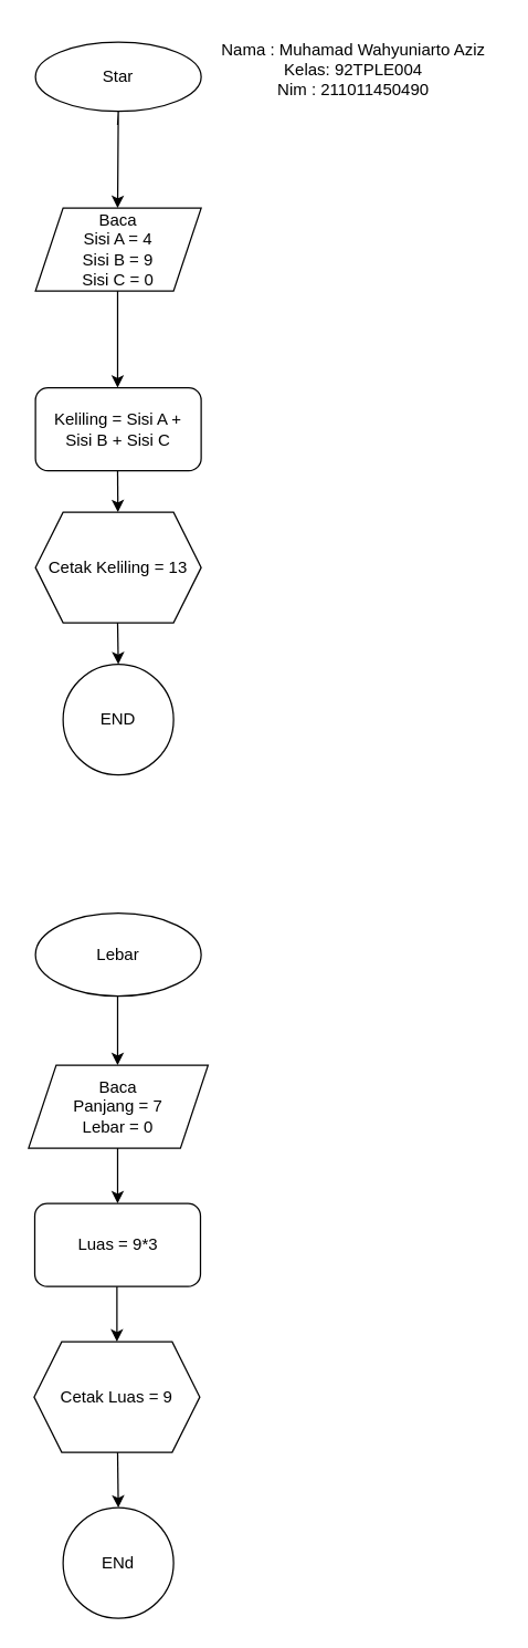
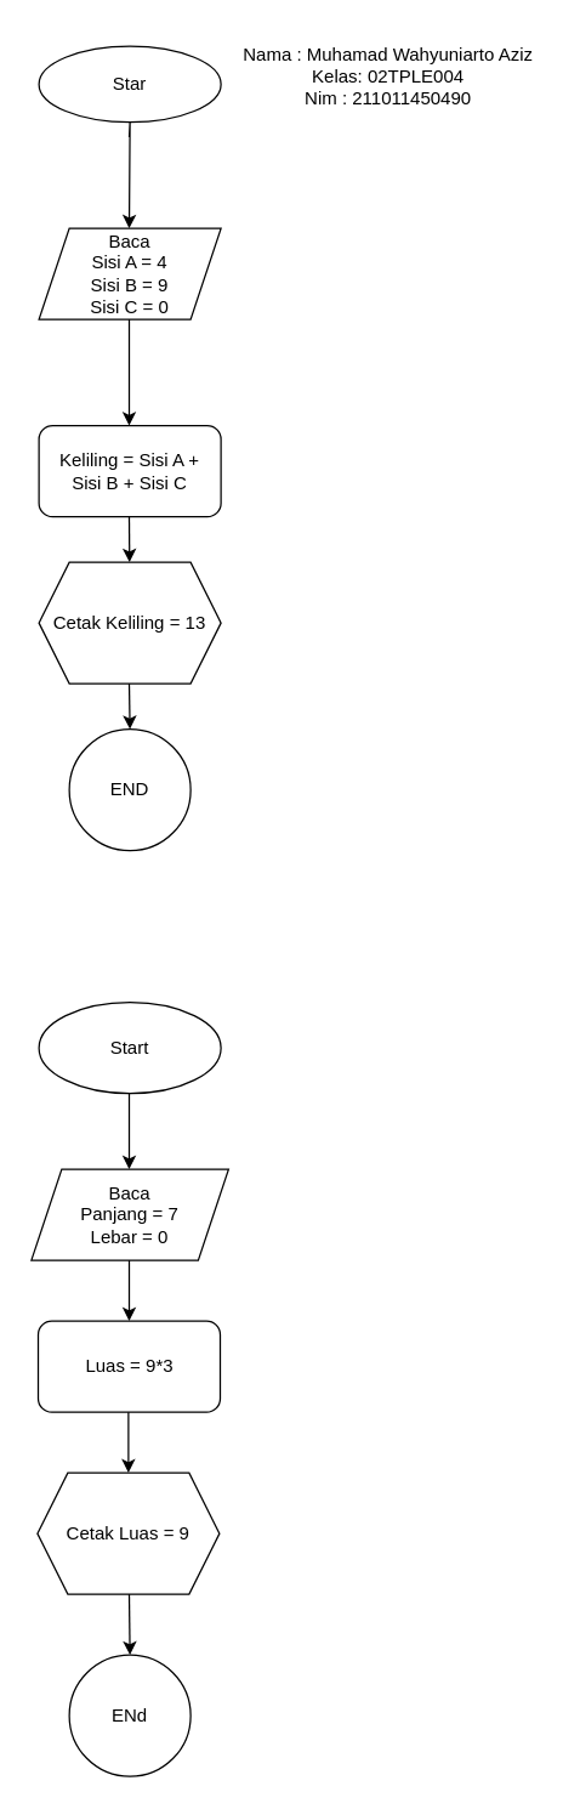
  <mxCell id="0" />
  <mxCell id="1" parent="0" />
  <mxCell id="2" value="Star" style="ellipse;whiteSpace=wrap;html=1;" vertex="1" parent="1"><mxGeometry x="25" y="30" width="120" height="50" as="geometry" /></mxCell>
  <mxCell id="3" value="" style="endArrow=classic;html=1;rounded=0;" edge="1" parent="1"><mxGeometry width="50" height="50" relative="1" as="geometry"><mxPoint x="84.5" y="90" as="sourcePoint" /><mxPoint x="84.5" y="150" as="targetPoint" /><Array as="points"><mxPoint x="85" y="90" /><mxPoint x="85" y="80" /></Array></mxGeometry></mxCell>
  <mxCell id="4" value="&lt;div&gt;Baca&lt;/div&gt;&lt;div&gt;Sisi A = 4&lt;/div&gt;&lt;div&gt;Sisi B = 9&lt;/div&gt;&lt;div&gt;Sisi C = 0&lt;br&gt;&lt;/div&gt;" style="shape=parallelogram;perimeter=parallelogramPerimeter;whiteSpace=wrap;html=1;fixedSize=1;" vertex="1" parent="1"><mxGeometry x="25" y="150" width="120" height="60" as="geometry" /></mxCell>
  <mxCell id="5" value="" style="endArrow=classic;html=1;rounded=0;" edge="1" parent="1"><mxGeometry width="50" height="50" relative="1" as="geometry"><mxPoint x="84.5" y="210" as="sourcePoint" /><mxPoint x="84.5" y="280" as="targetPoint" /><Array as="points"><mxPoint x="84.5" y="250" /></Array></mxGeometry></mxCell>
  <mxCell id="6" value="&lt;div&gt;Keliling = Sisi A +&lt;/div&gt;&lt;div&gt;Sisi B + Sisi C&lt;br&gt;&lt;/div&gt;" style="rounded=1;whiteSpace=wrap;html=1;" vertex="1" parent="1"><mxGeometry x="25" y="280" width="120" height="60" as="geometry" /></mxCell>
  <mxCell id="7" value="" style="endArrow=classic;html=1;rounded=0;" edge="1" parent="1" target="8"><mxGeometry width="50" height="50" relative="1" as="geometry"><mxPoint x="84.5" y="340" as="sourcePoint" /><mxPoint x="85" y="410" as="targetPoint" /></mxGeometry></mxCell>
  <mxCell id="8" value="Cetak Keliling = 13" style="shape=hexagon;perimeter=hexagonPerimeter2;whiteSpace=wrap;html=1;fixedSize=1;" vertex="1" parent="1"><mxGeometry x="25" y="370" width="120" height="80" as="geometry" /></mxCell>
  <mxCell id="9" value="" style="endArrow=classic;html=1;rounded=0;" edge="1" parent="1" target="10"><mxGeometry width="50" height="50" relative="1" as="geometry"><mxPoint x="84.5" y="450" as="sourcePoint" /><mxPoint x="85" y="520" as="targetPoint" /></mxGeometry></mxCell>
  <mxCell id="10" value="END" style="ellipse;whiteSpace=wrap;html=1;aspect=fixed;" vertex="1" parent="1"><mxGeometry x="45" y="480" width="80" height="80" as="geometry" /></mxCell>
- <mxCell id="11" value="Lebar" style="ellipse;whiteSpace=wrap;html=1;" vertex="1" parent="1"><mxGeometry x="25" y="660" width="120" height="60" as="geometry" /></mxCell>
+ <mxCell id="11" value="Start" style="ellipse;whiteSpace=wrap;html=1;" vertex="1" parent="1"><mxGeometry x="25" y="660" width="120" height="60" as="geometry" /></mxCell>
  <mxCell id="12" value="" style="endArrow=classic;html=1;rounded=0;" edge="1" parent="1"><mxGeometry width="50" height="50" relative="1" as="geometry"><mxPoint x="84.5" y="720" as="sourcePoint" /><mxPoint x="84.5" y="770" as="targetPoint" /></mxGeometry></mxCell>
  <mxCell id="13" value="&lt;div&gt;Baca&lt;/div&gt;&lt;div&gt;Panjang = 7&lt;/div&gt;&lt;div&gt;Lebar = 0&lt;br&gt;&lt;/div&gt;" style="shape=parallelogram;perimeter=parallelogramPerimeter;whiteSpace=wrap;html=1;fixedSize=1;" vertex="1" parent="1"><mxGeometry x="20" y="770" width="130" height="60" as="geometry" /></mxCell>
  <mxCell id="14" value="" style="endArrow=classic;html=1;rounded=0;" edge="1" parent="1" target="15"><mxGeometry width="50" height="50" relative="1" as="geometry"><mxPoint x="84.5" y="830" as="sourcePoint" /><mxPoint x="84.5" y="900" as="targetPoint" /></mxGeometry></mxCell>
  <mxCell id="15" value="Luas = 9*3" style="rounded=1;whiteSpace=wrap;html=1;" vertex="1" parent="1"><mxGeometry x="24.5" y="870" width="120" height="60" as="geometry" /></mxCell>
  <mxCell id="16" value="" style="endArrow=classic;html=1;rounded=0;" edge="1" parent="1" target="17"><mxGeometry width="50" height="50" relative="1" as="geometry"><mxPoint x="84" y="930" as="sourcePoint" /><mxPoint x="84" y="1010" as="targetPoint" /></mxGeometry></mxCell>
  <mxCell id="17" value="Cetak Luas = 9" style="shape=hexagon;perimeter=hexagonPerimeter2;whiteSpace=wrap;html=1;fixedSize=1;" vertex="1" parent="1"><mxGeometry x="24" y="970" width="120" height="80" as="geometry" /></mxCell>
  <mxCell id="18" value="" style="endArrow=classic;html=1;rounded=0;" edge="1" parent="1"><mxGeometry width="50" height="50" relative="1" as="geometry"><mxPoint x="84.5" y="1050" as="sourcePoint" /><mxPoint x="85" y="1090" as="targetPoint" /></mxGeometry></mxCell>
  <mxCell id="19" value="ENd" style="ellipse;whiteSpace=wrap;html=1;aspect=fixed;" vertex="1" parent="1"><mxGeometry x="45" y="1090" width="80" height="80" as="geometry" /></mxCell>
- <mxCell id="20" value="&lt;div&gt;Nama : Muhamad Wahyuniarto Aziz&lt;/div&gt;&lt;div&gt;Kelas: 92TPLE004&lt;/div&gt;&lt;div&gt;Nim : 211011450490&lt;br&gt;&lt;/div&gt;" style="text;html=1;align=center;verticalAlign=middle;resizable=0;points=[];autosize=1;strokeColor=none;fillColor=none;" vertex="1" parent="1"><mxGeometry x="150" width="210" height="60" as="geometry" y="20" /></mxCell>
+ <mxCell id="20" value="&lt;div&gt;Nama : Muhamad Wahyuniarto Aziz&lt;/div&gt;&lt;div&gt;Kelas: 02TPLE004&lt;/div&gt;&lt;div&gt;Nim : 211011450490&lt;br&gt;&lt;/div&gt;" style="text;html=1;align=center;verticalAlign=middle;resizable=0;points=[];autosize=1;strokeColor=none;fillColor=none;" vertex="1" parent="1"><mxGeometry x="150" width="210" height="60" as="geometry" y="20" /></mxCell>
